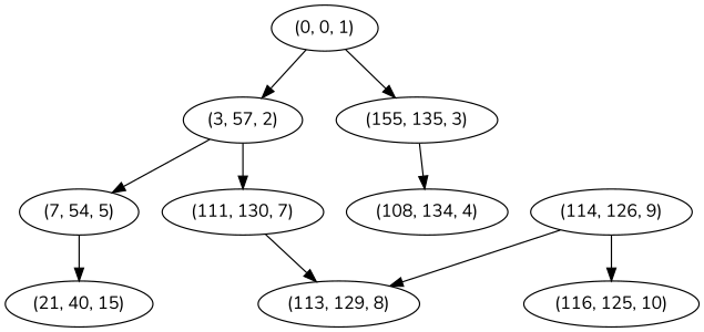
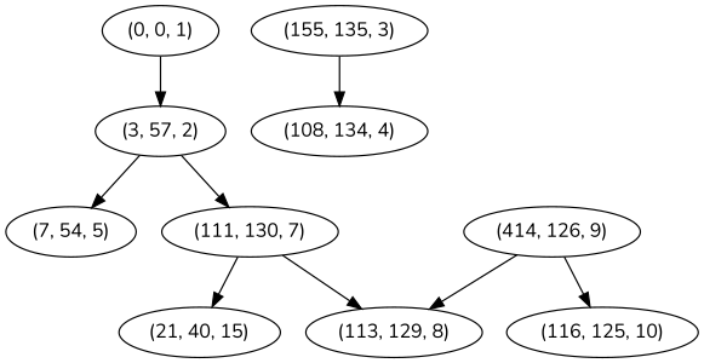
  digraph {
    fontname=Nunito
    node [fontname=Nunito]
    edge [fontname=Nunito]
    n1 [label="(0, 0, 1)"]
    "(3, 57, 2)"
    n3 [label="(155, 135, 3)"]
    "(7, 54, 5)"
    "(111, 130, 7)"
    "(108, 134, 4)"
    "(21, 40, 15)"
    "(113, 129, 8)"
-   "(114, 126, 9)"
+   "(114, 126, 9)" [label="(414, 126, 9)"]
    "(116, 125, 10)"
    n1 -> "(3, 57, 2)"
-   n1 -> n3
    "(3, 57, 2)" -> "(7, 54, 5)"
    "(3, 57, 2)" -> "(111, 130, 7)"
    n3 -> "(108, 134, 4)"
-   "(7, 54, 5)" -> "(21, 40, 15)"
+   "(111, 130, 7)" -> "(21, 40, 15)"
    "(111, 130, 7)" -> "(113, 129, 8)"
    "(114, 126, 9)" -> "(113, 129, 8)"
    "(114, 126, 9)" -> "(116, 125, 10)"
  }
